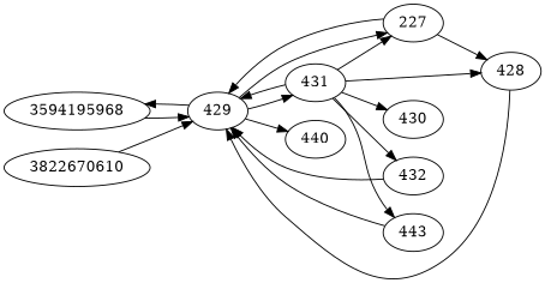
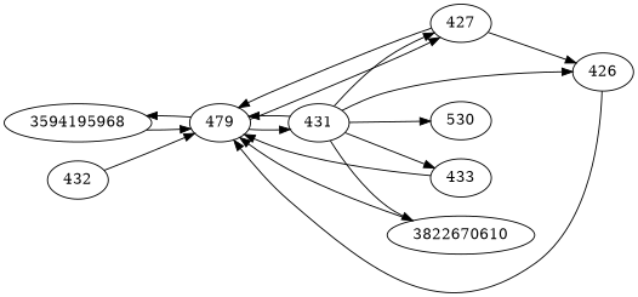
  strict digraph {
    rankdir=LR
    3594195968
-   429
-   427 [label=227]
+   429 [label=479]
+   427
    431
-   440
-   428
-   430
+   428 [label=426]
+   430 [label=530]
    432
-   433 [label=443]
+   433
    3822670610
    3594195968 -> 429
    429 -> 3594195968
    429 -> 427
    429 -> 431
-   429 -> 440
    427 -> 429
    427 -> 428
    431 -> 429
    431 -> 427
    431 -> 428
    431 -> 430
-   431 -> 432
+   431 -> 3822670610
    431 -> 433
    428 -> 429
    432 -> 429
    433 -> 429
    3822670610 -> 429
  }
